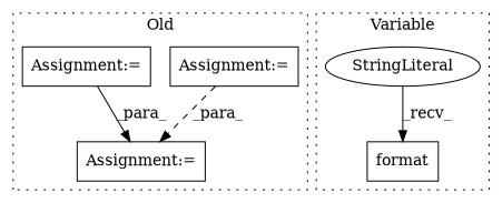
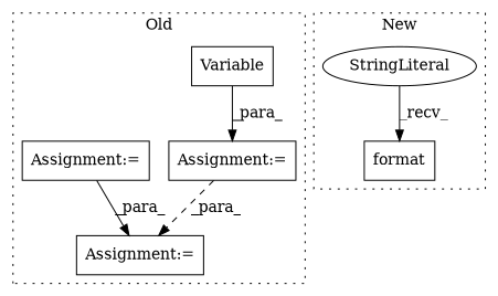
  digraph {
    node [a=7 l=1 shape=box]
    edge [style=solid]
+   n1 [a=32 l="9,1" label=Variable s="3193,3220"]
    n2 [label="Assignment:=" s=3634]
    n3 [label="Assignment:=" s=3192]
    n4 [l=16 label="Assignment:=" s=2962]
    n5 [a=32 l="7,1" label=format s="3619,3674"]
    n6 [a=45 l=30 label=StringLiteral s=3588 shape=ellipse]
    subgraph cluster_1 {
      label=Old
      style=dotted
+     n1
      n2
      n3
      n4
    }
    subgraph cluster_2 {
-     label=Variable
+     label=New
      style=dotted
      n5
      n6
    }
+   n1 -> n3 [label=_para_]
    n3 -> n2 [label=_para_ style=dashed]
    n4 -> n2 [label=_para_]
    n6 -> n5 [label=_recv_]
  }
